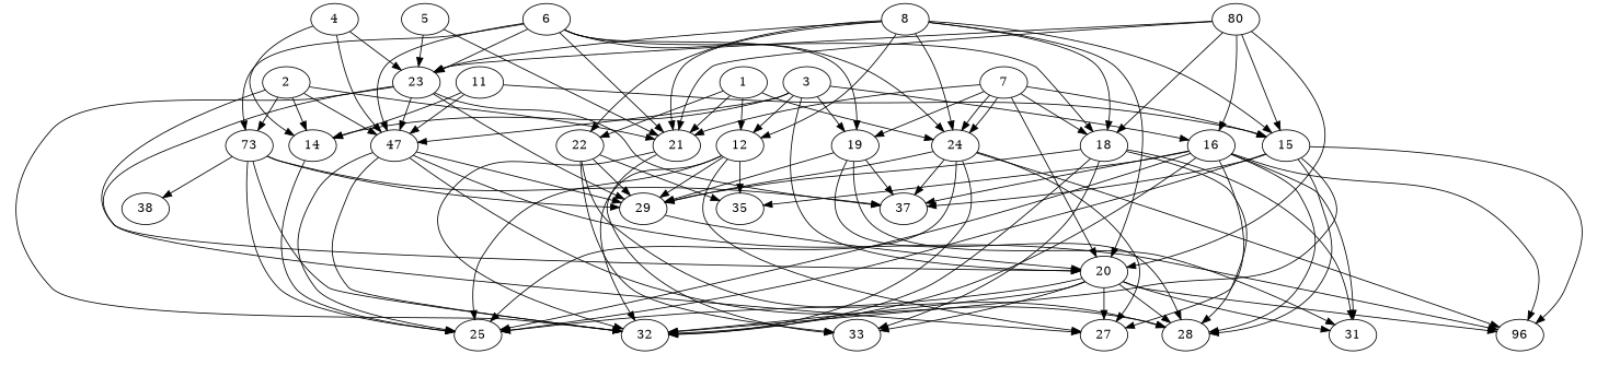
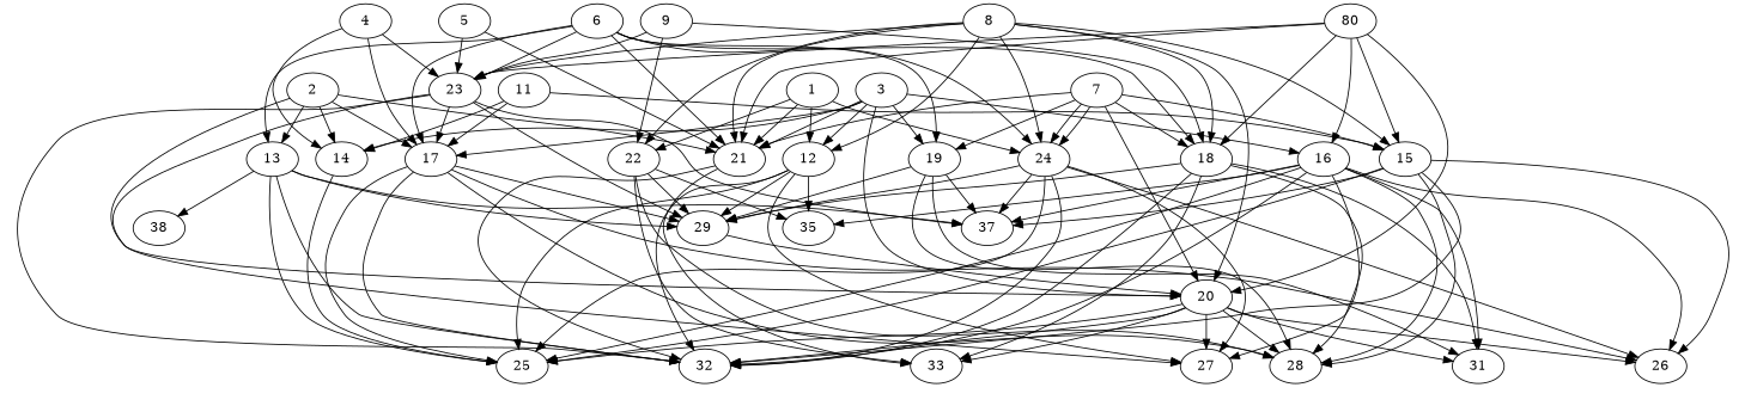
  digraph {
    node [alpha=0.02]
    1 [expect_size=12305408]
    12 [alpha=0.19 expect_size=21303296]
    21 [alpha=0.05 expect_size=47525888]
    22 [alpha=0.05 expect_size=40098816]
    24 [alpha=0.08 expect_size=6951936]
    25 [alpha=0.11 expect_size=44249088]
    27 [alpha=0.18 expect_size=40967168]
    29 [alpha=0.15 expect_size=34729984]
    32 [alpha=0.12 expect_size=5578752]
    35 [alpha=0.13 expect_size=40832000]
    33 [expect_size=16984064]
    28 [alpha=0.00 expect_size=16962560]
    n13 [alpha=0.08 expect_size=21104640 label=37]
-   26 [alpha=0.19 expect_size=39676928 label=96]
+   26 [alpha=0.19 expect_size=39676928]
    20 [expect_size=19005440]
    2 [alpha=0.18 expect_size=42641408]
-   13 [alpha=0.07 expect_size=17122304 label=73]
+   13 [alpha=0.07 expect_size=17122304]
    14 [alpha=0.16 expect_size=41710592]
-   17 [alpha=0.10 expect_size=34350080 label=47]
+   17 [alpha=0.10 expect_size=34350080]
    n20 [alpha=0.08 expect_size=36682752 label=38]
    31 [alpha=0.06 expect_size=40340480]
    3 [alpha=0.10 expect_size=46163968]
    16 [alpha=0.01 expect_size=12114944]
    19 [alpha=0.01 expect_size=33787904]
    4 [alpha=0.04 expect_size=28134400]
    23 [expect_size=37233664]
    5 [alpha=0.03 expect_size=42457088]
    6 [alpha=0.09 expect_size=19118080]
    18 [alpha=0.08 expect_size=22516736]
    7 [alpha=0.15 expect_size=30301184]
    15 [alpha=0.18 expect_size=51380224]
    8 [alpha=0.05 expect_size=13276160]
+   9 [alpha=0.14 expect_size=33998848]
    n34 [alpha=0.12 expect_size=49505280 label=80]
    11 [alpha=0.17 expect_size=17464320]
    1 -> 12
    1 -> 21
    1 -> 22
    1 -> 24
    12 -> 25
    12 -> 27
    12 -> 29
    12 -> 32
    12 -> 35
    21 -> 32
    21 -> 33
    22 -> 29
    22 -> 35
    22 -> 33
    22 -> 28
    24 -> 25
    24 -> 27
    24 -> 29
    24 -> 32
    24 -> n13
    24 -> 26
    29 -> 20
    20 -> 25
    20 -> 27
    20 -> 32
    20 -> 33
    20 -> 28
    20 -> 26
    20 -> 31
    2 -> 21
    2 -> 20
    2 -> 13
    2 -> 14
    2 -> 17
    13 -> 25
    13 -> 29
    13 -> 32
    13 -> n13
    13 -> n20
    14 -> 25
    17 -> 25
    17 -> 29
    17 -> 32
    17 -> 28
    17 -> 26
    3 -> 12
+   3 -> 21
    3 -> 20
    3 -> 14
    3 -> 17
    3 -> 16
    3 -> 19
    16 -> 25
    16 -> 27
    16 -> 32
    16 -> 35
    16 -> 28
    16 -> n13
    16 -> 26
    16 -> 31
    19 -> 29
    19 -> 28
    19 -> n13
    19 -> 31
    4 -> 14
    4 -> 17
    4 -> 23
    23 -> 27
    23 -> 29
    23 -> 32
    23 -> n13
    23 -> 17
    5 -> 21
    5 -> 23
    6 -> 21
    6 -> 24
    6 -> 13
    6 -> 17
    6 -> 19
    6 -> 23
    6 -> 18
    18 -> 29
    18 -> 32
    18 -> 33
    18 -> 28
    18 -> 31
    7 -> 21
    7 -> 24
    7 -> 24
    7 -> 20
    7 -> 19
    7 -> 18
    7 -> 15
    15 -> 25
    15 -> 32
    15 -> 28
    15 -> n13
    15 -> 26
    8 -> 12
    8 -> 21
    8 -> 22
    8 -> 24
    8 -> 20
    8 -> 23
    8 -> 18
    8 -> 15
+   9 -> 22
+   9 -> 23
+   9 -> 18
    n34 -> 21
    n34 -> 20
    n34 -> 16
    n34 -> 23
    n34 -> 18
    n34 -> 15
    11 -> 14
    11 -> 17
    11 -> 15
  }
